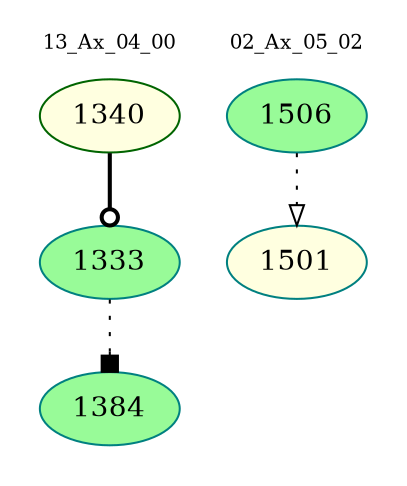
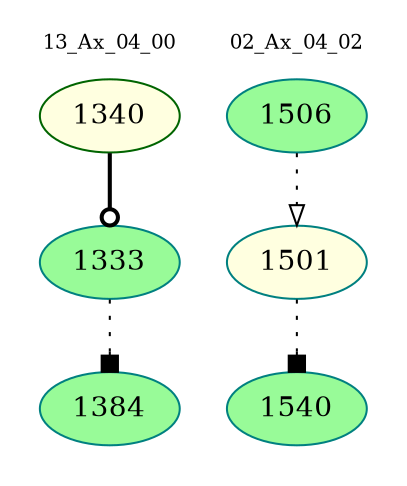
  digraph {
    node [color=teal fillcolor=palegreen style=filled]
    edge [arrowhead=box color=black style=dotted]
    n1 [color=darkgreen fillcolor=lightyellow label=1340]
    n2 [label=1333]
    n3 [label=1384]
    n4 [label=1506]
    n5 [fillcolor=lightyellow label=1501]
+   n6 [label=1540]
    subgraph cluster_1 {
      color=white
      fontsize=10
      label="13_Ax_04_00"
      n1
      n2
      n3
    }
    subgraph cluster_2 {
      color=white
      fontsize=10
-     label="02_Ax_05_02"
+     label="02_Ax_04_02"
      n4
      n5
+     n6
    }
    n1 -> n2 [arrowhead=odot style=bold]
    n2 -> n3
    n4 -> n5 [arrowhead=onormal]
+   n5 -> n6
  }
